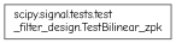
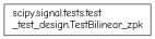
  digraph {
    rankdir=LR
    fontname="Comic Neue"
-   n1 [color=grey40 fillcolor=white fontname="Comic Neue" fontsize=10 height=0.2 label="scipy.signal.tests.test\l_filter_design.TestBilinear_zpk" shape=box style=filled width=0.4]
+   n1 [color=grey40 fillcolor=white fontname="Comic Neue" fontsize=10 height=0.2 label="scipy.signal.tests.test\l_test_design.TestBilinear_zpk" shape=box style=filled width=0.4]
  }
